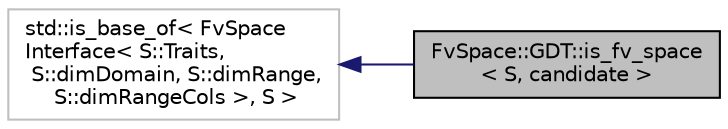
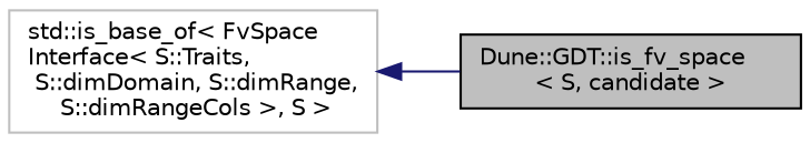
  digraph {
    rankdir=LR
    node [fontname=Helvetica fontsize=10 shape=record style=filled]
-   n1 [color=black fillcolor=grey75 fontcolor=black height=0.2 label="FvSpace::GDT::is_fv_space\l\< S, candidate \>" width=0.4]
+   n1 [color=black fillcolor=grey75 fontcolor=black height=0.2 label="Dune::GDT::is_fv_space\l\< S, candidate \>" width=0.4]
    n2 [color=grey75 fillcolor=white height=0.2 label="std::is_base_of\< FvSpace\lInterface\< S::Traits,\l S::dimDomain, S::dimRange,\l S::dimRangeCols \>, S \>" width=0.4]
    n2 -> n1 [color=midnightblue dir=back fontname=Helvetica fontsize=10 labelfontname=Helvetica labelfontsize=10 style=solid]
  }
